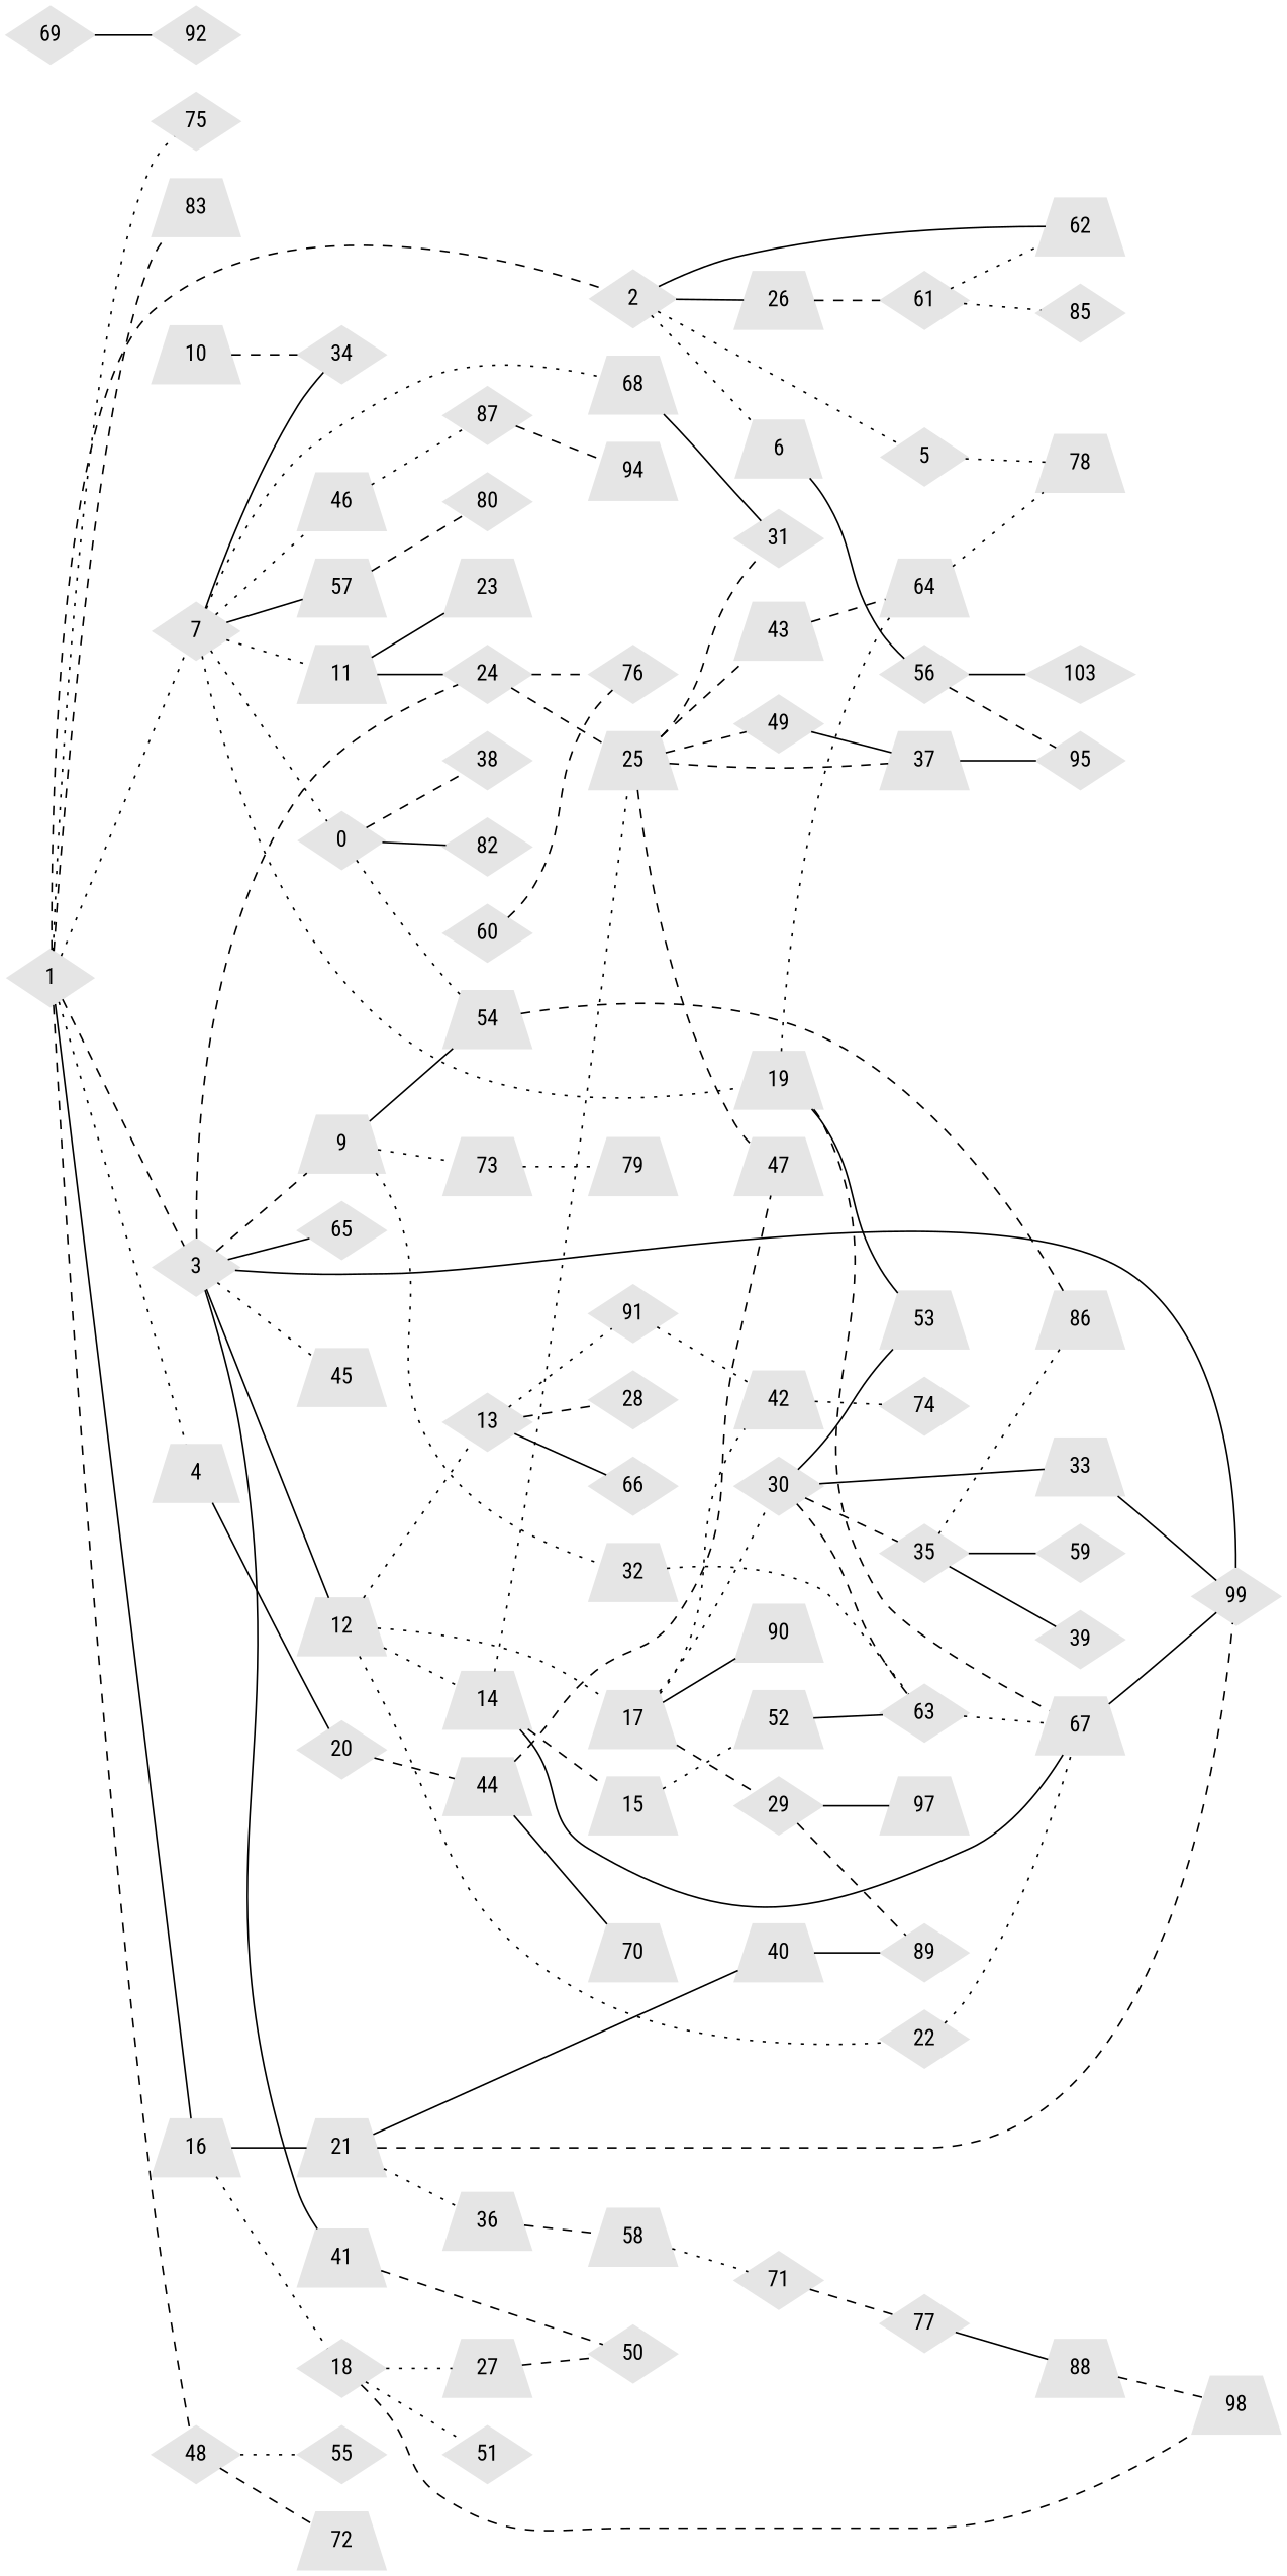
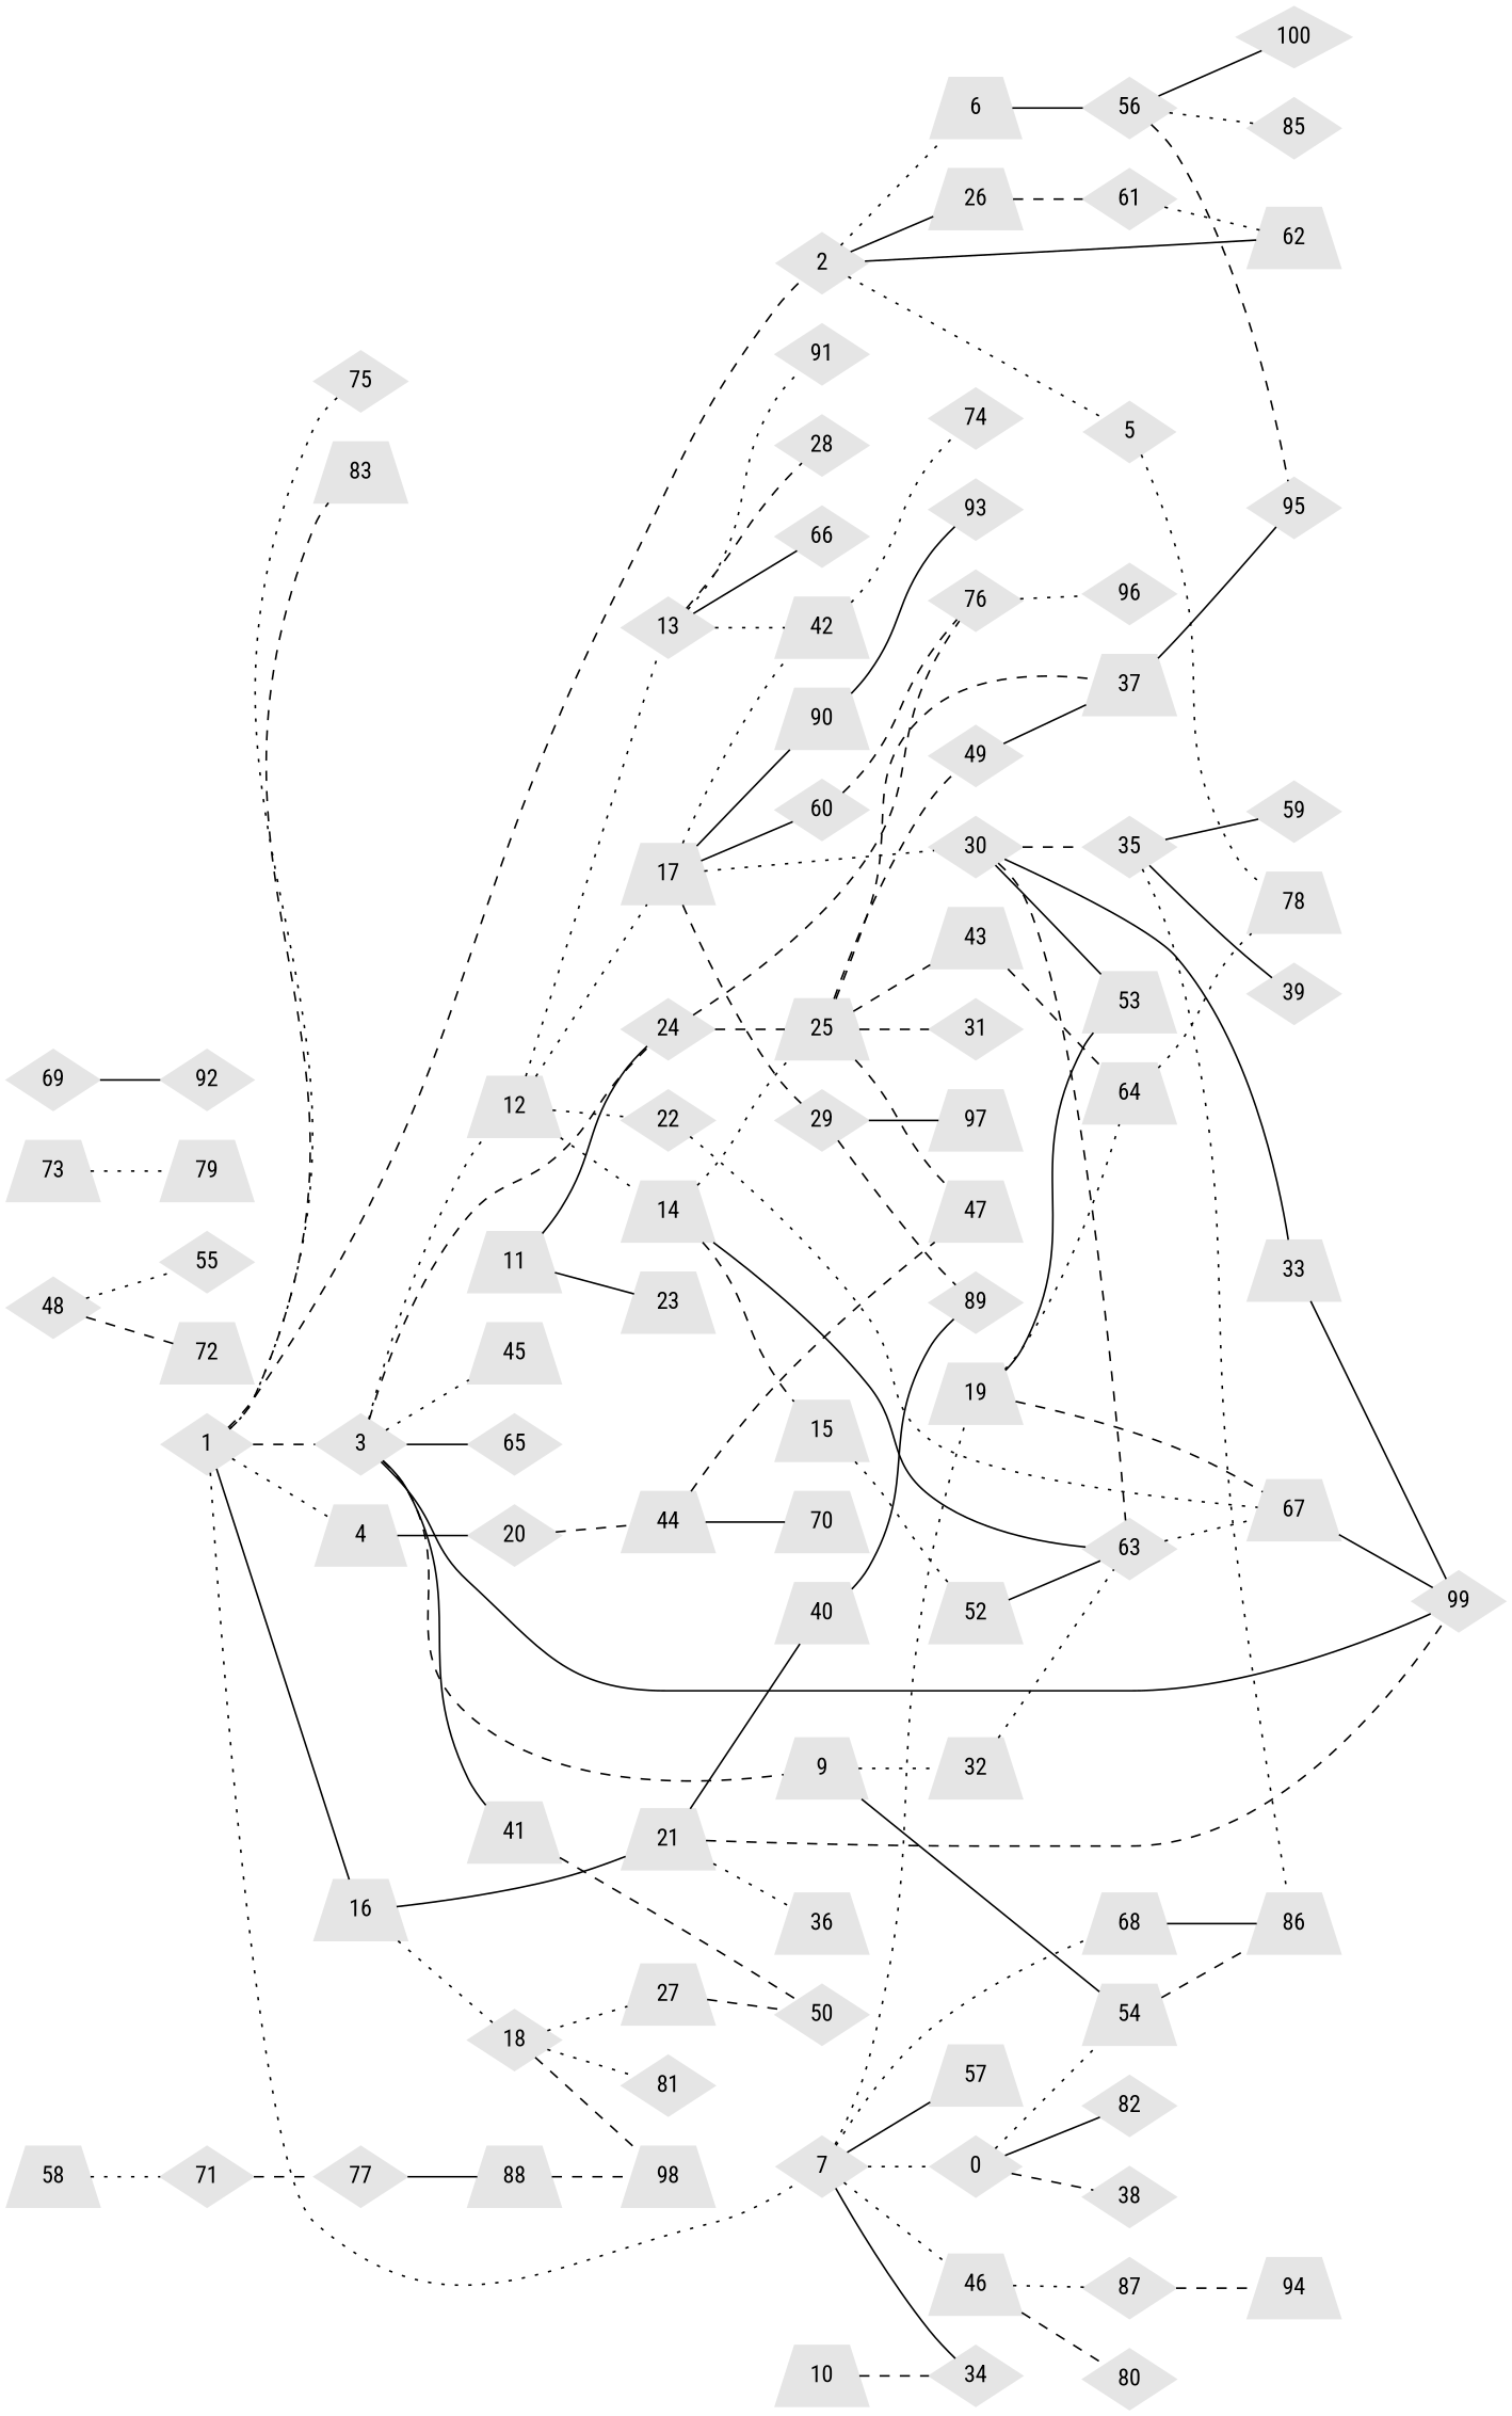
  graph {
    fontname="Roboto Condensed"
    rankdir=LR
    node [color=gray90 fontname="Roboto Condensed" shape=diamond style=filled]
    edge [fontname="Roboto Condensed" style=dotted]
    1
    2
    3
    4 [shape=trapezium]
    7
    16 [shape=trapezium]
    48
    75
    83 [shape=trapezium]
    5
    6 [shape=trapezium]
    26 [shape=trapezium]
    62 [shape=trapezium]
    9 [shape=trapezium]
    12 [shape=trapezium]
    24
    41 [shape=trapezium]
    45 [shape=trapezium]
    65
    99
    20
    n22 [label=0]
    11 [shape=trapezium]
    19 [shape=trapezium]
    34
    46 [shape=trapezium]
    57 [shape=trapezium]
    68 [shape=trapezium]
    18
    21 [shape=trapezium]
    55
    72 [shape=trapezium]
    78 [shape=trapezium]
    56
    61
    54 [shape=trapezium]
    32 [shape=trapezium]
    73 [shape=trapezium]
    13
    14 [shape=trapezium]
    17 [shape=trapezium]
    22
    25 [shape=trapezium]
    76
    50
    10 [shape=trapezium]
    44 [shape=trapezium]
    95
-   100 [label=103]
+   100
    38
    82
    23 [shape=trapezium]
    67 [shape=trapezium]
    53 [shape=trapezium]
    64 [shape=trapezium]
    80
    87
    86 [shape=trapezium]
    63
    79 [shape=trapezium]
    28
    42 [shape=trapezium]
    66
    91
    15 [shape=trapezium]
    29
    30
    60
    90 [shape=trapezium]
    74
    52 [shape=trapezium]
    31
    37 [shape=trapezium]
    43 [shape=trapezium]
    47 [shape=trapezium]
    49
    27 [shape=trapezium]
-   81 [label=51]
+   81
    98 [shape=trapezium]
    36 [shape=trapezium]
    40 [shape=trapezium]
    89
    97 [shape=trapezium]
    33 [shape=trapezium]
    35
+   93
    70 [shape=trapezium]
    58 [shape=trapezium]
+   96
    85
    39
    59
    71
    94 [shape=trapezium]
    69
    92
    77
    88 [shape=trapezium]
    1 -- 2 [style=dashed]
    1 -- 3 [style=dashed]
    1 -- 4
    1 -- 7
    1 -- 16 [style=solid]
-   1 -- 48 [style=dashed]
    1 -- 75
    1 -- 83 [style=dashed]
    2 -- 5
    2 -- 6
    2 -- 26 [style=solid]
    2 -- 62 [style=solid]
    3 -- 9 [style=dashed]
-   3 -- 12 [style=solid]
+   3 -- 12
    3 -- 24 [style=dashed]
    3 -- 41 [style=solid]
    3 -- 45
    3 -- 65 [style=solid]
    3 -- 99 [style=solid]
    4 -- 20 [style=solid]
    7 -- n22
-   7 -- 11
    7 -- 19
    7 -- 34 [style=solid]
    7 -- 46
    7 -- 57 [style=solid]
    7 -- 68
    16 -- 18
    16 -- 21 [style=solid]
    48 -- 55
    48 -- 72 [style=dashed]
    5 -- 78
    6 -- 56 [style=solid]
    26 -- 61 [style=dashed]
    9 -- 54 [style=solid]
    9 -- 32
-   9 -- 73
    12 -- 13
    12 -- 14
    12 -- 17
    12 -- 22
    24 -- 25 [style=dashed]
    24 -- 76 [style=dashed]
    41 -- 50 [style=dashed]
    20 -- 44 [style=dashed]
    n22 -- 54
    n22 -- 38 [style=dashed]
    n22 -- 82 [style=solid]
    11 -- 24 [style=solid]
    11 -- 23 [style=solid]
    19 -- 67 [style=dashed]
    19 -- 53 [style=solid]
    19 -- 64
-   57 -- 80 [style=dashed]
+   46 -- 80 [style=dashed]
    46 -- 87
-   68 -- 31 [style=solid]
+   68 -- 86 [style=solid]
    18 -- 27
    18 -- 81
    18 -- 98 [style=dashed]
    21 -- 99 [style=dashed]
    21 -- 36
    21 -- 40 [style=solid]
    56 -- 95 [style=dashed]
    56 -- 100 [style=solid]
    61 -- 62
-   61 -- 85
+   56 -- 85
    54 -- 86 [style=dashed]
    32 -- 63
    73 -- 79
    13 -- 28 [style=dashed]
-   91 -- 42
+   13 -- 42
    13 -- 66 [style=solid]
    13 -- 91
    14 -- 25
-   14 -- 67 [style=solid]
+   14 -- 63 [style=solid]
    14 -- 15 [style=dashed]
    17 -- 42
    17 -- 29 [style=dashed]
    17 -- 30
+   17 -- 60 [style=solid]
    17 -- 90 [style=solid]
    22 -- 67
    25 -- 31 [style=dashed]
    25 -- 37 [style=dashed]
    25 -- 43 [style=dashed]
    25 -- 47 [style=dashed]
    25 -- 49 [style=dashed]
+   76 -- 96
    10 -- 34 [style=dashed]
    44 -- 47 [style=dashed]
    44 -- 70 [style=solid]
    67 -- 99 [style=solid]
    64 -- 78
    87 -- 94 [style=dashed]
    63 -- 67
    42 -- 74
    15 -- 52
    29 -- 89 [style=dashed]
    29 -- 97 [style=solid]
    30 -- 53 [style=solid]
    30 -- 63 [style=dashed]
    30 -- 33 [style=solid]
    30 -- 35 [style=dashed]
    60 -- 76 [style=dashed]
+   90 -- 93 [style=solid]
    52 -- 63 [style=solid]
    37 -- 95 [style=solid]
    43 -- 64 [style=dashed]
    49 -- 37 [style=solid]
    27 -- 50 [style=dashed]
-   36 -- 58 [style=dashed]
    40 -- 89 [style=solid]
    33 -- 99 [style=solid]
    35 -- 86
    35 -- 39 [style=solid]
    35 -- 59 [style=solid]
    58 -- 71
    71 -- 77 [style=dashed]
    69 -- 92 [style=solid]
    77 -- 88 [style=solid]
    88 -- 98 [style=dashed]
  }
